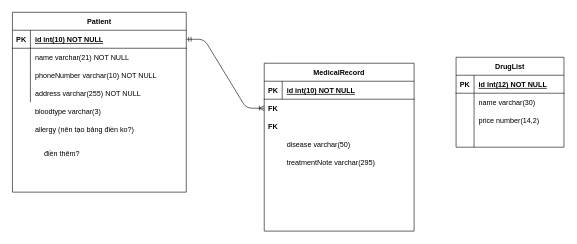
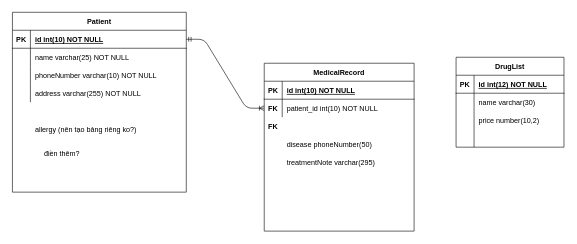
  <mxCell id="0" />
  <mxCell id="1" parent="0" />
  <mxCell id="2" value="MedicalRecord" style="shape=table;startSize=30;container=1;collapsible=1;childLayout=tableLayout;fixedRows=1;rowLines=0;fontStyle=1;align=center;resizeLast=1;" parent="1" vertex="1"><mxGeometry x="440" y="105" width="250" height="280" as="geometry" /></mxCell>
  <mxCell id="3" value="" style="shape=partialRectangle;collapsible=0;dropTarget=0;pointerEvents=0;fillColor=none;points=[[0,0.5],[1,0.5]];portConstraint=eastwest;top=0;left=0;right=0;bottom=1;" parent="2" vertex="1"><mxGeometry y="30" width="250" height="30" as="geometry" /></mxCell>
  <mxCell id="4" value="PK" style="shape=partialRectangle;overflow=hidden;connectable=0;fillColor=none;top=0;left=0;bottom=0;right=0;fontStyle=1;" parent="3" vertex="1"><mxGeometry width="30" height="30" as="geometry" /></mxCell>
  <mxCell id="5" value="id int(10) NOT NULL" style="shape=partialRectangle;overflow=hidden;connectable=0;fillColor=none;top=0;left=0;bottom=0;right=0;align=left;spacingLeft=6;fontStyle=5;" parent="3" vertex="1"><mxGeometry x="30" width="220" height="30" as="geometry" /></mxCell>
  <mxCell id="6" value="" style="shape=partialRectangle;collapsible=0;dropTarget=0;pointerEvents=0;fillColor=none;points=[[0,0.5],[1,0.5]];portConstraint=eastwest;top=0;left=0;right=0;bottom=0;" parent="2" vertex="1"><mxGeometry y="60" width="250" height="30" as="geometry" /></mxCell>
  <mxCell id="7" value="" style="shape=partialRectangle;overflow=hidden;connectable=0;fillColor=none;top=0;left=0;bottom=0;right=0;" parent="6" vertex="1"><mxGeometry width="30" height="30" as="geometry" /></mxCell>
+ <mxCell id="8" value="patient_id int(10) NOT NULL" style="shape=partialRectangle;overflow=hidden;connectable=0;fillColor=none;top=0;left=0;bottom=0;right=0;align=left;spacingLeft=6;" parent="6" vertex="1"><mxGeometry x="30" width="220" height="30" as="geometry" /></mxCell>
  <mxCell id="9" value="Patient" style="shape=table;startSize=30;container=1;collapsible=1;childLayout=tableLayout;fixedRows=1;rowLines=0;fontStyle=1;align=center;resizeLast=1;" parent="1" vertex="1"><mxGeometry x="20" y="20" width="290" height="300" as="geometry" /></mxCell>
  <mxCell id="10" value="" style="shape=partialRectangle;collapsible=0;dropTarget=0;pointerEvents=0;fillColor=none;top=0;left=0;bottom=1;right=0;points=[[0,0.5],[1,0.5]];portConstraint=eastwest;" parent="9" vertex="1"><mxGeometry y="30" width="290" height="30" as="geometry" /></mxCell>
  <mxCell id="11" value="PK" style="shape=partialRectangle;connectable=0;fillColor=none;top=0;left=0;bottom=0;right=0;fontStyle=1;overflow=hidden;" parent="10" vertex="1"><mxGeometry width="30" height="30" as="geometry" /></mxCell>
  <mxCell id="12" value="id int(10) NOT NULL" style="shape=partialRectangle;connectable=0;fillColor=none;top=0;left=0;bottom=0;right=0;align=left;spacingLeft=6;fontStyle=5;overflow=hidden;" parent="10" vertex="1"><mxGeometry x="30" width="260" height="30" as="geometry" /></mxCell>
  <mxCell id="13" value="" style="shape=partialRectangle;collapsible=0;dropTarget=0;pointerEvents=0;fillColor=none;top=0;left=0;bottom=0;right=0;points=[[0,0.5],[1,0.5]];portConstraint=eastwest;" parent="9" vertex="1"><mxGeometry y="60" width="290" height="30" as="geometry" /></mxCell>
  <mxCell id="14" value="" style="shape=partialRectangle;connectable=0;fillColor=none;top=0;left=0;bottom=0;right=0;editable=1;overflow=hidden;" parent="13" vertex="1"><mxGeometry width="30" height="30" as="geometry" /></mxCell>
- <mxCell id="15" value="name varchar(21) NOT NULL" style="shape=partialRectangle;connectable=0;fillColor=none;top=0;left=0;bottom=0;right=0;align=left;spacingLeft=6;overflow=hidden;" parent="13" vertex="1"><mxGeometry x="30" width="260" height="30" as="geometry" /></mxCell>
+ <mxCell id="15" value="name varchar(25) NOT NULL" style="shape=partialRectangle;connectable=0;fillColor=none;top=0;left=0;bottom=0;right=0;align=left;spacingLeft=6;overflow=hidden;" parent="13" vertex="1"><mxGeometry x="30" width="260" height="30" as="geometry" /></mxCell>
  <mxCell id="16" value="" style="shape=partialRectangle;collapsible=0;dropTarget=0;pointerEvents=0;fillColor=none;top=0;left=0;bottom=0;right=0;points=[[0,0.5],[1,0.5]];portConstraint=eastwest;" parent="9" vertex="1"><mxGeometry y="90" width="290" height="30" as="geometry" /></mxCell>
  <mxCell id="17" value="" style="shape=partialRectangle;connectable=0;fillColor=none;top=0;left=0;bottom=0;right=0;editable=1;overflow=hidden;" parent="16" vertex="1"><mxGeometry width="30" height="30" as="geometry" /></mxCell>
  <mxCell id="18" value="phoneNumber varchar(10) NOT NULL" style="shape=partialRectangle;connectable=0;fillColor=none;top=0;left=0;bottom=0;right=0;align=left;spacingLeft=6;overflow=hidden;" parent="16" vertex="1"><mxGeometry x="30" width="260" height="30" as="geometry" /></mxCell>
  <mxCell id="19" value="" style="shape=partialRectangle;collapsible=0;dropTarget=0;pointerEvents=0;fillColor=none;top=0;left=0;bottom=0;right=0;points=[[0,0.5],[1,0.5]];portConstraint=eastwest;" parent="9" vertex="1"><mxGeometry y="120" width="290" height="30" as="geometry" /></mxCell>
  <mxCell id="20" value="" style="shape=partialRectangle;connectable=0;fillColor=none;top=0;left=0;bottom=0;right=0;editable=1;overflow=hidden;" parent="19" vertex="1"><mxGeometry width="30" height="30" as="geometry" /></mxCell>
  <mxCell id="21" value="address varchar(255) NOT NULL" style="shape=partialRectangle;connectable=0;fillColor=none;top=0;left=0;bottom=0;right=0;align=left;spacingLeft=6;overflow=hidden;" parent="19" vertex="1"><mxGeometry x="30" width="260" height="30" as="geometry" /></mxCell>
- <mxCell id="22" value="bloodtype varchar(3)" style="shape=partialRectangle;connectable=0;fillColor=none;top=0;left=0;bottom=0;right=0;align=left;spacingLeft=6;overflow=hidden;" parent="1" vertex="1"><mxGeometry x="50" y="170" width="150" height="30" as="geometry" /></mxCell>
- <mxCell id="23" value="allergy (nên tạo bảng điền ko?)" style="shape=partialRectangle;connectable=0;fillColor=none;top=0;left=0;bottom=0;right=0;align=left;spacingLeft=6;overflow=hidden;" parent="1" vertex="1"><mxGeometry x="50" y="200" width="200" height="30" as="geometry" /></mxCell>
+ <mxCell id="23" value="allergy (nên tạo bảng riêng ko?)" style="shape=partialRectangle;connectable=0;fillColor=none;top=0;left=0;bottom=0;right=0;align=left;spacingLeft=6;overflow=hidden;" parent="1" vertex="1"><mxGeometry x="50" y="200" width="200" height="30" as="geometry" /></mxCell>
  <mxCell id="24" value="điền thêm?" style="shape=partialRectangle;connectable=0;fillColor=none;top=0;left=0;bottom=0;right=0;align=left;spacingLeft=6;overflow=hidden;" parent="1" vertex="1"><mxGeometry x="65" y="240" width="150" height="30" as="geometry" /></mxCell>
  <mxCell id="25" value="FK" style="shape=partialRectangle;overflow=hidden;connectable=0;fillColor=none;top=0;left=0;bottom=0;right=0;fontStyle=1;" parent="1" vertex="1"><mxGeometry x="440" y="165" width="30" height="30" as="geometry" /></mxCell>
  <mxCell id="26" value="FK" style="shape=partialRectangle;overflow=hidden;connectable=0;fillColor=none;top=0;left=0;bottom=0;right=0;fontStyle=1;" parent="1" vertex="1"><mxGeometry x="440" y="195" width="30" height="30" as="geometry" /></mxCell>
- <mxCell id="27" value="disease varchar(50)" style="shape=partialRectangle;overflow=hidden;connectable=0;fillColor=none;top=0;left=0;bottom=0;right=0;align=left;spacingLeft=6;" parent="1" vertex="1"><mxGeometry x="470" y="225" width="220" height="30" as="geometry" /></mxCell>
+ <mxCell id="27" value="disease phoneNumber(50)" style="shape=partialRectangle;overflow=hidden;connectable=0;fillColor=none;top=0;left=0;bottom=0;right=0;align=left;spacingLeft=6;" parent="1" vertex="1"><mxGeometry x="470" y="225" width="220" height="30" as="geometry" /></mxCell>
  <mxCell id="28" value="treatmentNote varchar(295)" style="shape=partialRectangle;overflow=hidden;connectable=0;fillColor=none;top=0;left=0;bottom=0;right=0;align=left;spacingLeft=6;" parent="1" vertex="1"><mxGeometry x="470" y="255" width="220" height="30" as="geometry" /></mxCell>
  <mxCell id="29" value="" style="edgeStyle=entityRelationEdgeStyle;fontSize=12;html=1;endArrow=ERoneToMany;startArrow=ERmandOne;exitX=1;exitY=0.5;exitDx=0;exitDy=0;" parent="1" source="10" edge="1"><mxGeometry width="100" height="100" relative="1" as="geometry"><mxPoint x="560" y="315" as="sourcePoint" /><mxPoint x="440" y="180" as="targetPoint" /></mxGeometry></mxCell>
  <mxCell id="30" value="DrugList" style="shape=table;startSize=30;container=1;collapsible=1;childLayout=tableLayout;fixedRows=1;rowLines=0;fontStyle=1;align=center;resizeLast=1;" parent="1" vertex="1"><mxGeometry x="760" y="95" width="180" height="150" as="geometry" /></mxCell>
  <mxCell id="31" value="" style="shape=partialRectangle;collapsible=0;dropTarget=0;pointerEvents=0;fillColor=none;top=0;left=0;bottom=1;right=0;points=[[0,0.5],[1,0.5]];portConstraint=eastwest;" parent="30" vertex="1"><mxGeometry y="30" width="180" height="30" as="geometry" /></mxCell>
  <mxCell id="32" value="PK" style="shape=partialRectangle;connectable=0;fillColor=none;top=0;left=0;bottom=0;right=0;fontStyle=1;overflow=hidden;" parent="31" vertex="1"><mxGeometry width="30" height="30" as="geometry" /></mxCell>
  <mxCell id="33" value="id int(12) NOT NULL" style="shape=partialRectangle;connectable=0;fillColor=none;top=0;left=0;bottom=0;right=0;align=left;spacingLeft=6;fontStyle=5;overflow=hidden;" parent="31" vertex="1"><mxGeometry x="30" width="150" height="30" as="geometry" /></mxCell>
  <mxCell id="34" value="" style="shape=partialRectangle;collapsible=0;dropTarget=0;pointerEvents=0;fillColor=none;top=0;left=0;bottom=0;right=0;points=[[0,0.5],[1,0.5]];portConstraint=eastwest;" parent="30" vertex="1"><mxGeometry y="60" width="180" height="30" as="geometry" /></mxCell>
  <mxCell id="35" value="" style="shape=partialRectangle;connectable=0;fillColor=none;top=0;left=0;bottom=0;right=0;editable=1;overflow=hidden;" parent="34" vertex="1"><mxGeometry width="30" height="30" as="geometry" /></mxCell>
  <mxCell id="36" value="name varchar(30)" style="shape=partialRectangle;connectable=0;fillColor=none;top=0;left=0;bottom=0;right=0;align=left;spacingLeft=6;overflow=hidden;" parent="34" vertex="1"><mxGeometry x="30" width="150" height="30" as="geometry" /></mxCell>
  <mxCell id="37" value="" style="shape=partialRectangle;collapsible=0;dropTarget=0;pointerEvents=0;fillColor=none;top=0;left=0;bottom=0;right=0;points=[[0,0.5],[1,0.5]];portConstraint=eastwest;" parent="30" vertex="1"><mxGeometry y="90" width="180" height="30" as="geometry" /></mxCell>
  <mxCell id="38" value="" style="shape=partialRectangle;connectable=0;fillColor=none;top=0;left=0;bottom=0;right=0;editable=1;overflow=hidden;" parent="37" vertex="1"><mxGeometry width="30" height="30" as="geometry" /></mxCell>
- <mxCell id="39" value="price number(14,2)" style="shape=partialRectangle;connectable=0;fillColor=none;top=0;left=0;bottom=0;right=0;align=left;spacingLeft=6;overflow=hidden;" parent="37" vertex="1"><mxGeometry x="30" width="150" height="30" as="geometry" /></mxCell>
+ <mxCell id="39" value="price number(10,2)" style="shape=partialRectangle;connectable=0;fillColor=none;top=0;left=0;bottom=0;right=0;align=left;spacingLeft=6;overflow=hidden;" parent="37" vertex="1"><mxGeometry x="30" width="150" height="30" as="geometry" /></mxCell>
  <mxCell id="40" value="" style="shape=partialRectangle;collapsible=0;dropTarget=0;pointerEvents=0;fillColor=none;top=0;left=0;bottom=0;right=0;points=[[0,0.5],[1,0.5]];portConstraint=eastwest;" parent="30" vertex="1"><mxGeometry y="120" width="180" height="30" as="geometry" /></mxCell>
  <mxCell id="41" value="" style="shape=partialRectangle;connectable=0;fillColor=none;top=0;left=0;bottom=0;right=0;editable=1;overflow=hidden;" parent="40" vertex="1"><mxGeometry width="30" height="30" as="geometry" /></mxCell>
  <mxCell id="42" value="" style="shape=partialRectangle;connectable=0;fillColor=none;top=0;left=0;bottom=0;right=0;align=left;spacingLeft=6;overflow=hidden;" parent="40" vertex="1"><mxGeometry x="30" width="150" height="30" as="geometry" /></mxCell>
